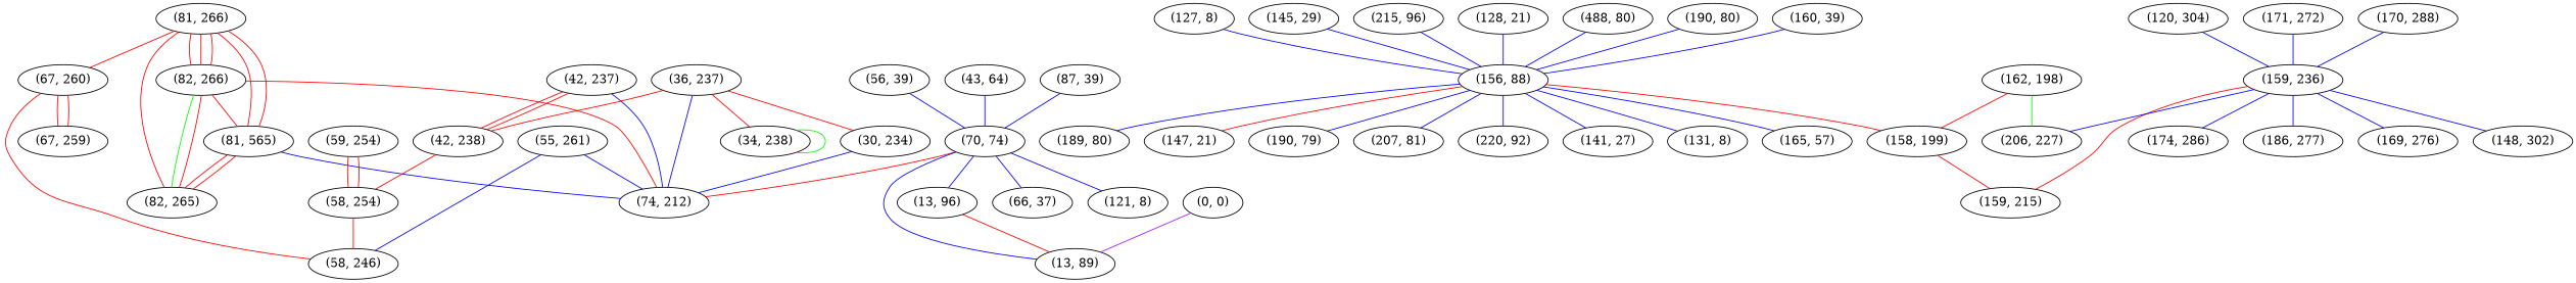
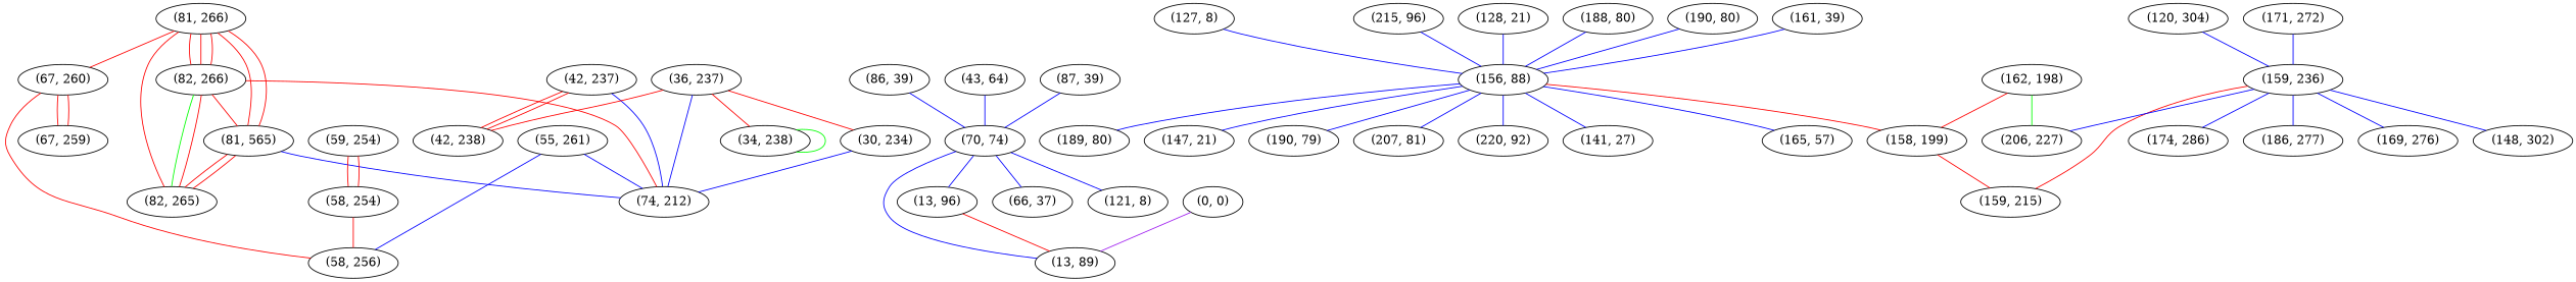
  graph {
    edge [color=blue weight=3]
    "(55, 261)"
    "(74, 212)"
-   "(58, 256)" [label="(58, 246)"]
+   "(58, 256)"
    "(127, 8)"
    "(156, 88)"
    "(158, 199)"
    "(189, 80)"
    "(147, 21)"
    "(190, 79)"
    "(207, 81)"
    "(220, 92)"
    "(141, 27)"
-   "(131, 8)"
    "(165, 57)"
    "(81, 266)"
    "(82, 266)"
    n17 [label="(81, 565)"]
    "(67, 260)"
    "(82, 265)"
    "(67, 259)"
-   "(145, 29)"
    "(42, 237)"
    "(42, 238)"
    "(58, 254)"
    n25 [label="(159, 215)"]
    "(43, 64)"
    "(70, 74)"
    "(13, 96)"
    n29 [label="(66, 37)"]
    "(13, 89)"
    "(121, 8)"
    "(215, 96)"
    "(120, 304)"
    "(159, 236)"
    "(206, 227)"
    "(174, 286)"
    "(186, 277)"
    "(169, 276)"
    "(148, 302)"
    "(171, 272)"
    n41 [label="(87, 39)"]
    "(162, 198)"
    "(128, 21)"
-   "(56, 39)"
-   "(188, 80)" [label="(488, 80)"]
+   "(56, 39)" [label="(86, 39)"]
+   "(188, 80)"
    "(36, 237)"
    "(30, 234)"
    "(34, 238)"
    "(190, 80)"
-   "(161, 39)" [label="(160, 39)"]
-   "(170, 288)"
+   "(161, 39)"
    "(0, 0)"
    "(59, 254)"
    "(55, 261)" -- "(74, 212)"
    "(55, 261)" -- "(58, 256)" [weight=1]
    "(127, 8)" -- "(156, 88)"
    "(156, 88)" -- "(158, 199)" [color=red weight=1]
    "(156, 88)" -- "(189, 80)"
-   "(156, 88)" -- "(147, 21)" [color=red]
+   "(156, 88)" -- "(147, 21)"
    "(156, 88)" -- "(190, 79)"
    "(156, 88)" -- "(207, 81)"
    "(156, 88)" -- "(220, 92)"
    "(156, 88)" -- "(141, 27)"
-   "(156, 88)" -- "(131, 8)"
    "(156, 88)" -- "(165, 57)"
    "(158, 199)" -- n25 [color=red weight=1]
    "(81, 266)" -- "(82, 266)" [color=red weight=1]
    "(81, 266)" -- "(82, 266)" [color=red weight=1]
    "(81, 266)" -- "(82, 266)" [color=red weight=1]
    "(81, 266)" -- n17 [color=red weight=1]
    "(81, 266)" -- n17 [color=red weight=1]
    "(81, 266)" -- "(67, 260)" [color=red weight=1]
    "(81, 266)" -- "(82, 265)" [color=red weight=1]
    "(82, 266)" -- "(74, 212)" [color=red]
    "(82, 266)" -- n17 [color=red weight=1]
    "(82, 266)" -- "(82, 265)" [color=green weight=2]
    "(82, 266)" -- "(82, 265)" [color=red weight=1]
    n17 -- "(74, 212)"
    n17 -- "(82, 265)" [color=red weight=1]
    n17 -- "(82, 265)" [color=red weight=1]
    "(67, 260)" -- "(58, 256)" [color=red weight=1]
    "(67, 260)" -- "(67, 259)" [color=red weight=1]
    "(67, 260)" -- "(67, 259)" [color=red weight=1]
-   "(145, 29)" -- "(156, 88)"
    "(42, 237)" -- "(74, 212)"
    "(42, 237)" -- "(42, 238)" [color=red weight=1]
    "(42, 237)" -- "(42, 238)" [color=red weight=1]
-   "(42, 238)" -- "(58, 254)" [color=red weight=1]
    "(58, 254)" -- "(58, 256)" [color=red weight=1]
    "(43, 64)" -- "(70, 74)"
-   "(70, 74)" -- "(74, 212)" [color=red weight=1]
    "(70, 74)" -- "(13, 96)"
    "(70, 74)" -- n29
    "(70, 74)" -- "(13, 89)"
    "(70, 74)" -- "(121, 8)"
    "(13, 96)" -- "(13, 89)" [color=red weight=1]
    "(215, 96)" -- "(156, 88)"
    "(120, 304)" -- "(159, 236)"
    "(159, 236)" -- n25 [color=red weight=1]
    "(159, 236)" -- "(206, 227)"
    "(159, 236)" -- "(174, 286)"
    "(159, 236)" -- "(186, 277)"
    "(159, 236)" -- "(169, 276)"
    "(159, 236)" -- "(148, 302)"
    "(171, 272)" -- "(159, 236)"
    n41 -- "(70, 74)"
    "(162, 198)" -- "(158, 199)" [color=red weight=1]
    "(162, 198)" -- "(206, 227)" [color=green]
    "(128, 21)" -- "(156, 88)"
    "(56, 39)" -- "(70, 74)"
    "(188, 80)" -- "(156, 88)"
    "(36, 237)" -- "(74, 212)"
    "(36, 237)" -- "(42, 238)" [color=red weight=1]
    "(36, 237)" -- "(30, 234)" [color=red weight=1]
    "(36, 237)" -- "(34, 238)" [color=red weight=1]
    "(30, 234)" -- "(74, 212)"
    "(34, 238)" -- "(34, 238)" [color=green weight=2]
    "(190, 80)" -- "(156, 88)"
    "(161, 39)" -- "(156, 88)"
-   "(170, 288)" -- "(159, 236)"
    "(0, 0)" -- "(13, 89)" [color=purple weight=4]
    "(59, 254)" -- "(58, 254)" [color=red weight=1]
    "(59, 254)" -- "(58, 254)" [color=red weight=1]
  }
